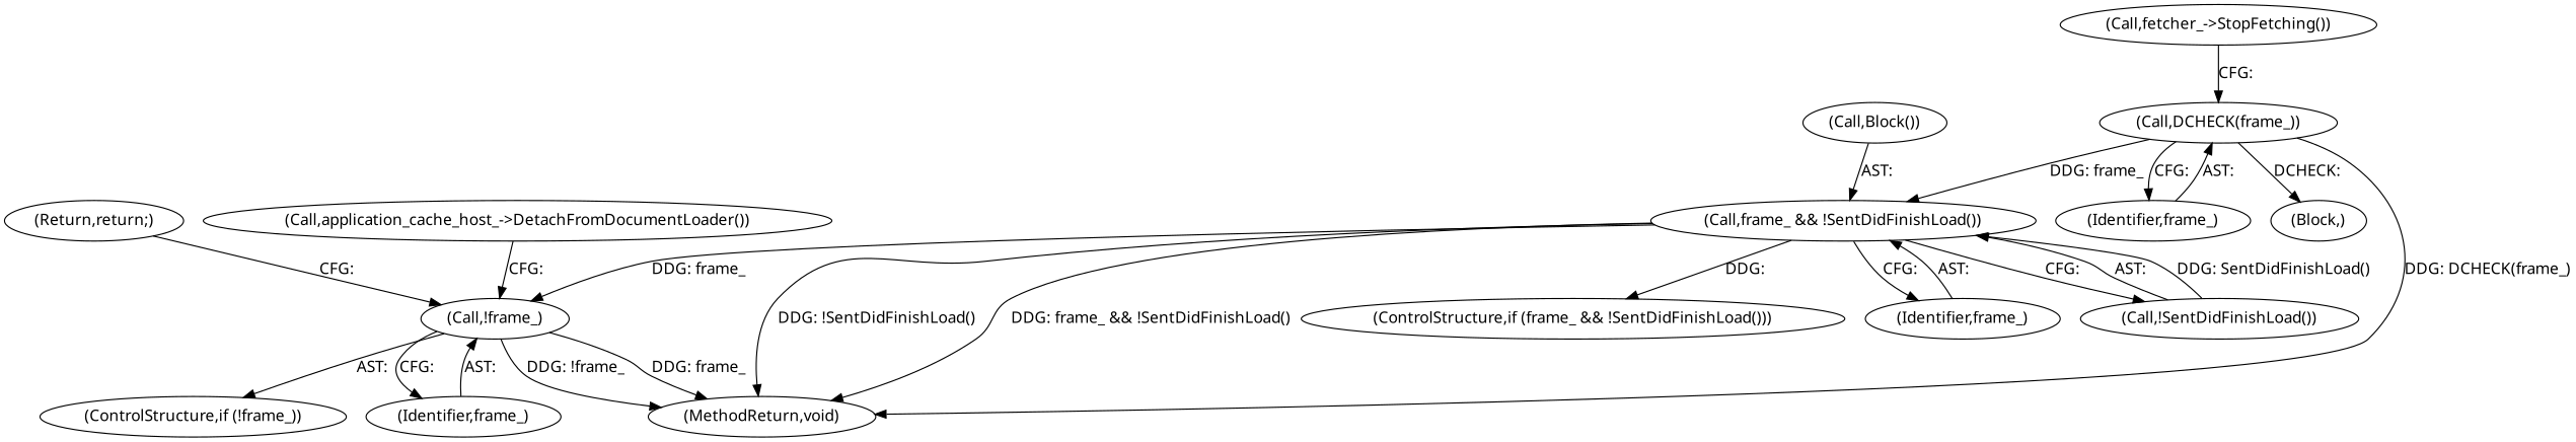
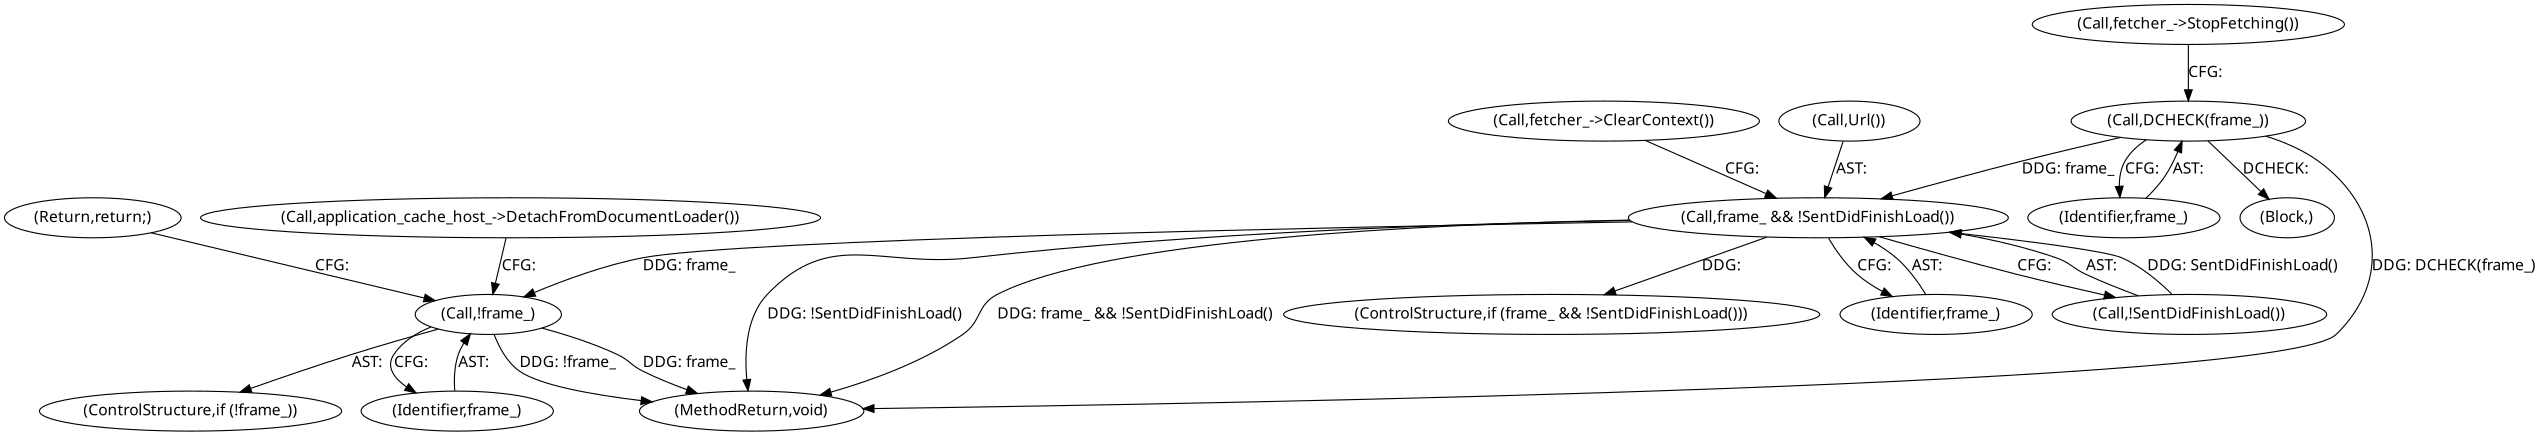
  digraph {
    fontname="Noto Sans"
    node [fontname="Noto Sans"]
    edge [fontname="Noto Sans"]
    n1 [label="(Call,DCHECK(frame_))"]
    n2 [label="(Call,frame_ && !SentDidFinishLoad())"]
    n3 [label="(Identifier,frame_)"]
    n4 [label="(Block,)"]
    n5 [label="(MethodReturn,void)"]
    n6 [label="(Call,!frame_)"]
    n7 [label="(ControlStructure,if (frame_ && !SentDidFinishLoad()))"]
    n8 [label="(Identifier,frame_)"]
    n9 [label="(Call,!SentDidFinishLoad())"]
    n10 [label="(ControlStructure,if (!frame_))"]
    n11 [label="(Identifier,frame_)"]
    n12 [label="(Return,return;)"]
    n13 [label="(Call,application_cache_host_->DetachFromDocumentLoader())"]
    n14 [label="(Call,fetcher_->StopFetching())"]
-   n16 [label="(Call,Block())"]
+   n15 [label="(Call,fetcher_->ClearContext())"]
+   n16 [label="(Call,Url())"]
    n1 -> n2 [label="DDG: frame_"]
    n1 -> n3 [label="CFG: "]
    n1 -> n4 [label="DCHECK: "]
    n1 -> n5 [label="DDG: DCHECK(frame_)"]
    n2 -> n5 [label="DDG: !SentDidFinishLoad()"]
    n2 -> n5 [label="DDG: frame_ && !SentDidFinishLoad()"]
    n2 -> n6 [label="DDG: frame_"]
    n2 -> n7 [label="DDG: "]
    n2 -> n8 [label="CFG: "]
    n2 -> n9 [label="CFG: "]
    n3 -> n1 [label="AST: "]
    n6 -> n5 [label="DDG: !frame_"]
    n6 -> n5 [label="DDG: frame_"]
    n6 -> n10 [label="AST: "]
    n6 -> n11 [label="CFG: "]
    n8 -> n2 [label="AST: "]
    n9 -> n2 [label="AST: "]
    n9 -> n2 [label="DDG: SentDidFinishLoad()"]
    n11 -> n6 [label="AST: "]
    n12 -> n6 [label="CFG: "]
    n13 -> n6 [label="CFG: "]
    n14 -> n1 [label="CFG: "]
+   n15 -> n2 [label="CFG: "]
    n16 -> n2 [label="AST: "]
  }
